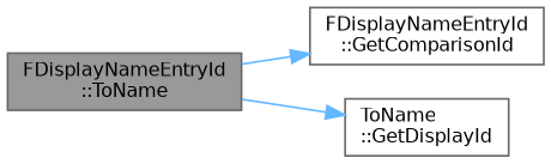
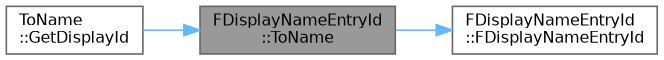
  digraph {
    rankdir=LR
    node [color=grey40 fillcolor=white fontname=Helvetica fontsize=10 shape=box style=filled]
    edge [color=steelblue1 fontname=Helvetica fontsize=10 labelfontname=Helvetica labelfontsize=10 style=solid]
    n1 [color=gray40 fillcolor=grey60 fontcolor=black height=0.2 label="FDisplayNameEntryId\l::ToName" width=0.4]
-   n2 [height=0.2 label="FDisplayNameEntryId\l::GetComparisonId" width=0.4]
+   n2 [height=0.2 label="FDisplayNameEntryId\l::FDisplayNameEntryId" width=0.4]
    n3 [height=0.2 label="ToName\l::GetDisplayId" width=0.4]
    n1 -> n2
-   n1 -> n3
+   n3 -> n1
  }
